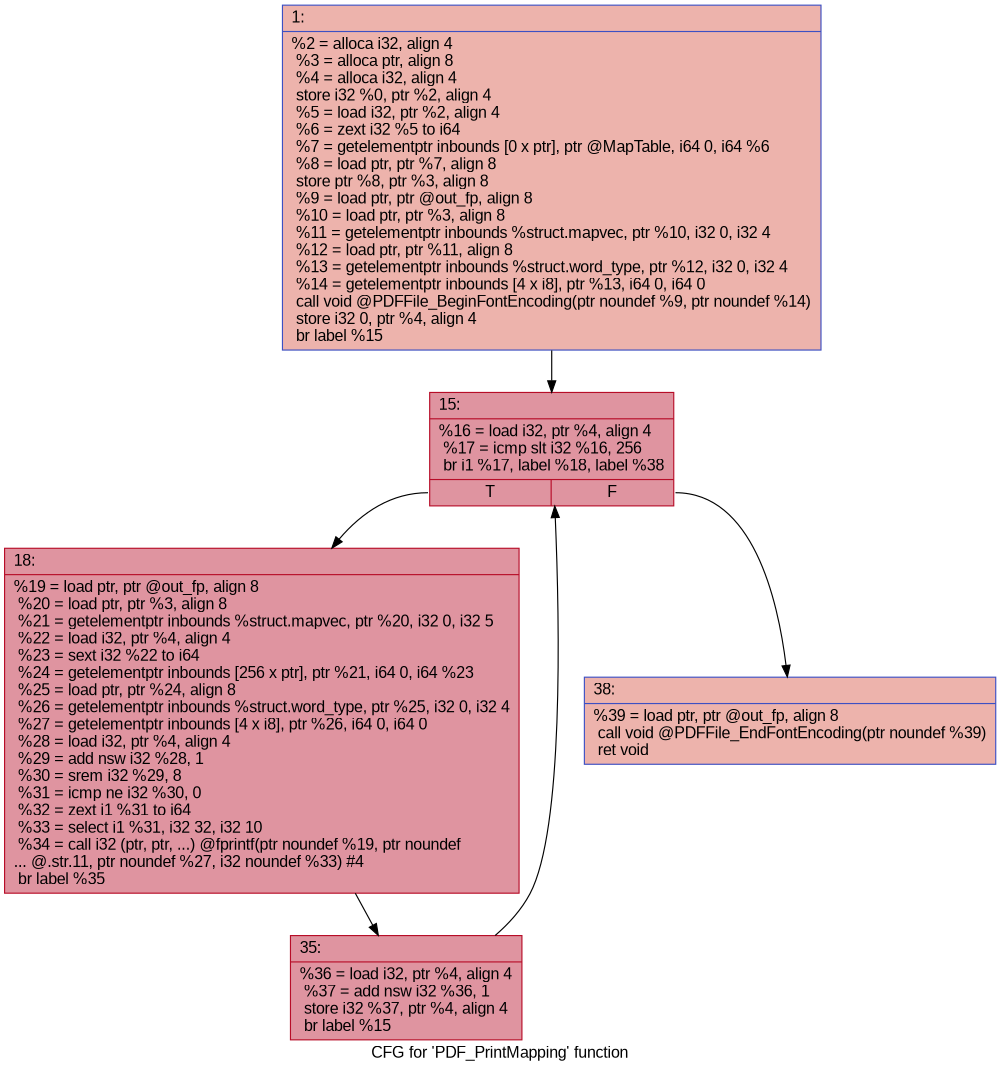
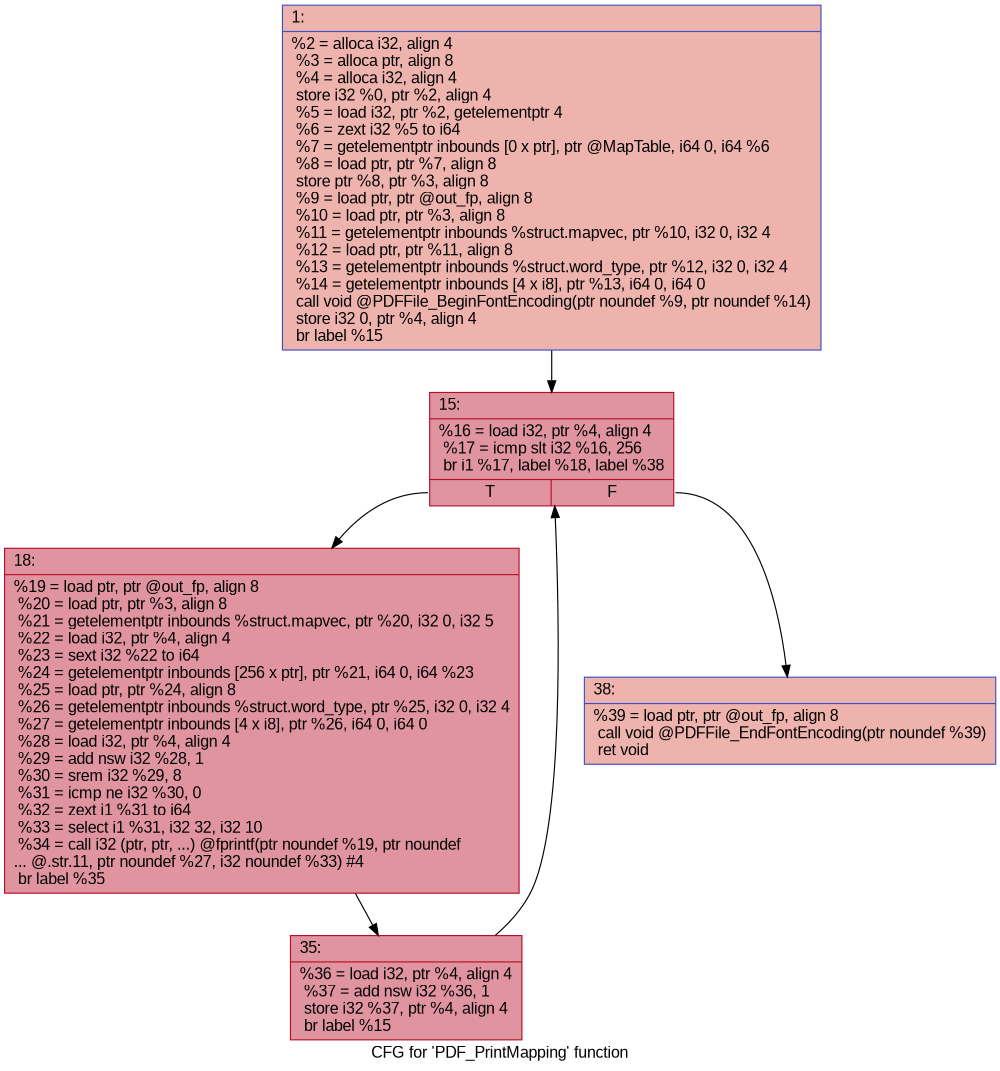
  digraph {
    label="CFG for 'PDF_PrintMapping' function"
    fontname="Liberation Sans"
    node [color="#b70d28ff" fillcolor="#b70d2870" fontname="Liberation Sans" shape=record style=filled]
    edge [fontname="Liberation Sans"]
-   n1 [color="#3d50c3ff" fillcolor="#d6524470" label="{1:\l|  %2 = alloca i32, align 4\l  %3 = alloca ptr, align 8\l  %4 = alloca i32, align 4\l  store i32 %0, ptr %2, align 4\l  %5 = load i32, ptr %2, align 4\l  %6 = zext i32 %5 to i64\l  %7 = getelementptr inbounds [0 x ptr], ptr @MapTable, i64 0, i64 %6\l  %8 = load ptr, ptr %7, align 8\l  store ptr %8, ptr %3, align 8\l  %9 = load ptr, ptr @out_fp, align 8\l  %10 = load ptr, ptr %3, align 8\l  %11 = getelementptr inbounds %struct.mapvec, ptr %10, i32 0, i32 4\l  %12 = load ptr, ptr %11, align 8\l  %13 = getelementptr inbounds %struct.word_type, ptr %12, i32 0, i32 4\l  %14 = getelementptr inbounds [4 x i8], ptr %13, i64 0, i64 0\l  call void @PDFFile_BeginFontEncoding(ptr noundef %9, ptr noundef %14)\l  store i32 0, ptr %4, align 4\l  br label %15\l}"]
+   n1 [color="#3d50c3ff" fillcolor="#d6524470" label="{1:\l|  %2 = alloca i32, align 4\l  %3 = alloca ptr, align 8\l  %4 = alloca i32, align 4\l  store i32 %0, ptr %2, align 4\l  %5 = load i32, ptr %2, getelementptr 4\l  %6 = zext i32 %5 to i64\l  %7 = getelementptr inbounds [0 x ptr], ptr @MapTable, i64 0, i64 %6\l  %8 = load ptr, ptr %7, align 8\l  store ptr %8, ptr %3, align 8\l  %9 = load ptr, ptr @out_fp, align 8\l  %10 = load ptr, ptr %3, align 8\l  %11 = getelementptr inbounds %struct.mapvec, ptr %10, i32 0, i32 4\l  %12 = load ptr, ptr %11, align 8\l  %13 = getelementptr inbounds %struct.word_type, ptr %12, i32 0, i32 4\l  %14 = getelementptr inbounds [4 x i8], ptr %13, i64 0, i64 0\l  call void @PDFFile_BeginFontEncoding(ptr noundef %9, ptr noundef %14)\l  store i32 0, ptr %4, align 4\l  br label %15\l}"]
    n2 [label="{15:\l|  %16 = load i32, ptr %4, align 4\l  %17 = icmp slt i32 %16, 256\l  br i1 %17, label %18, label %38\l|{<s0>T|<s1>F}}"]
    n3 [label="{18:\l|  %19 = load ptr, ptr @out_fp, align 8\l  %20 = load ptr, ptr %3, align 8\l  %21 = getelementptr inbounds %struct.mapvec, ptr %20, i32 0, i32 5\l  %22 = load i32, ptr %4, align 4\l  %23 = sext i32 %22 to i64\l  %24 = getelementptr inbounds [256 x ptr], ptr %21, i64 0, i64 %23\l  %25 = load ptr, ptr %24, align 8\l  %26 = getelementptr inbounds %struct.word_type, ptr %25, i32 0, i32 4\l  %27 = getelementptr inbounds [4 x i8], ptr %26, i64 0, i64 0\l  %28 = load i32, ptr %4, align 4\l  %29 = add nsw i32 %28, 1\l  %30 = srem i32 %29, 8\l  %31 = icmp ne i32 %30, 0\l  %32 = zext i1 %31 to i64\l  %33 = select i1 %31, i32 32, i32 10\l  %34 = call i32 (ptr, ptr, ...) @fprintf(ptr noundef %19, ptr noundef\l... @.str.11, ptr noundef %27, i32 noundef %33) #4\l  br label %35\l}"]
    n4 [color="#3d50c3ff" fillcolor="#d6524470" label="{38:\l|  %39 = load ptr, ptr @out_fp, align 8\l  call void @PDFFile_EndFontEncoding(ptr noundef %39)\l  ret void\l}"]
    n5 [label="{35:\l|  %36 = load i32, ptr %4, align 4\l  %37 = add nsw i32 %36, 1\l  store i32 %37, ptr %4, align 4\l  br label %15\l}"]
    n1 -> n2
    n2 -> n3 [tailport=s0]
    n2 -> n4 [tailport=s1]
    n3 -> n5
    n5 -> n2
  }
